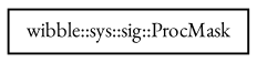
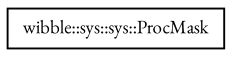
  digraph {
    rankdir=LR
    fontname="EB Garamond"
-   n1 [color=black fillcolor=white fontname="EB Garamond" fontsize=10 height=0.2 label="wibble::sys::sig::ProcMask" shape=record style=filled width=0.4]
+   n1 [color=black fillcolor=white fontname="EB Garamond" fontsize=10 height=0.2 label="wibble::sys::sys::ProcMask" shape=record style=filled width=0.4]
  }
